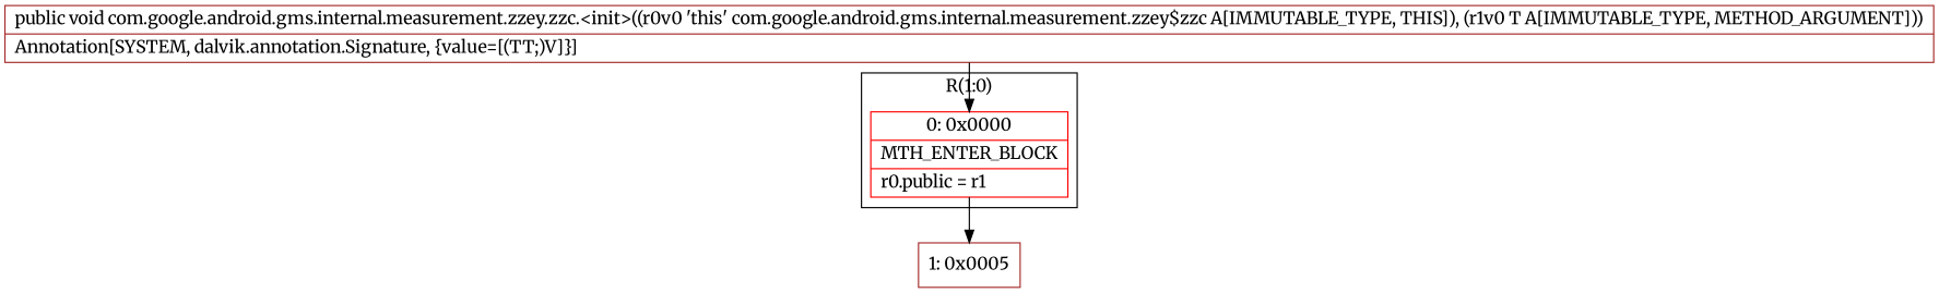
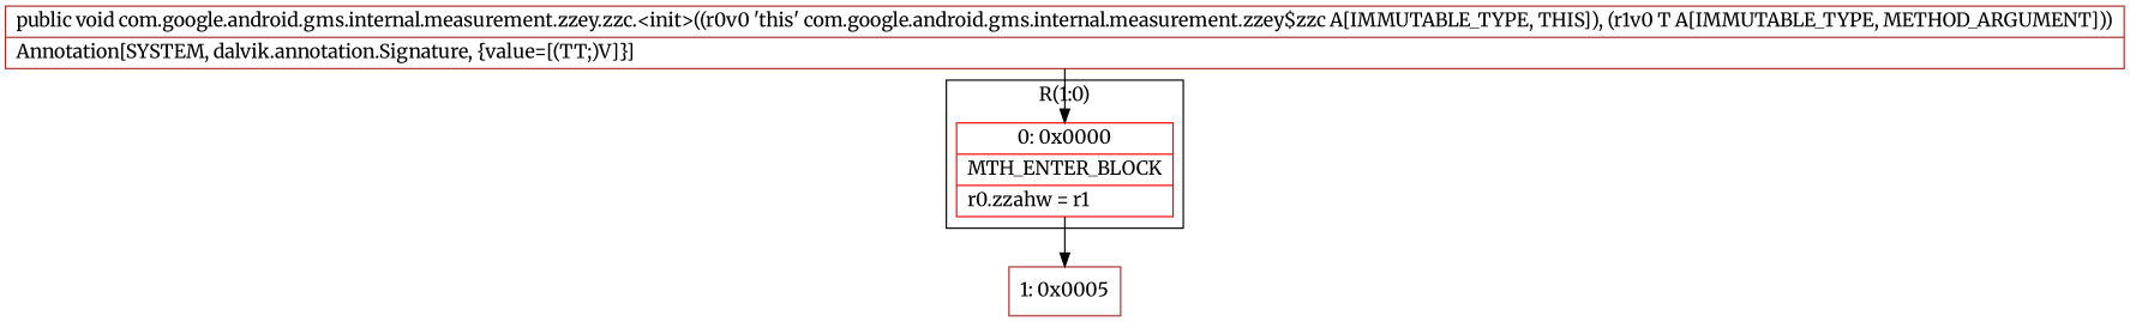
  digraph {
    fontname=Merriweather
    node [color=brown shape=record fontname=Merriweather]
    edge [fontname=Merriweather]
-   n1 [color=red label="{0\:\ 0x0000|MTH_ENTER_BLOCK\l|r0.public = r1\l}"]
+   n1 [color=red label="{0\:\ 0x0000|MTH_ENTER_BLOCK\l|r0.zzahw = r1\l}"]
    n2 [label="{1\:\ 0x0005}"]
    n3 [label="{public void com.google.android.gms.internal.measurement.zzey.zzc.\<init\>((r0v0 'this' com.google.android.gms.internal.measurement.zzey$zzc A[IMMUTABLE_TYPE, THIS]), (r1v0 T A[IMMUTABLE_TYPE, METHOD_ARGUMENT]))  | Annotation[SYSTEM, dalvik.annotation.Signature, \{value=[(TT;)V]\}]\l}"]
    subgraph cluster_1 {
      label="R(1:0)"
      n1
    }
    n1 -> n2
    n3 -> n1
  }
